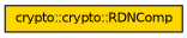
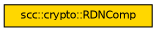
  digraph {
    rankdir=LR
-   n1 [color=black fillcolor=gold fontname=Helvetica fontsize=10 height=0.2 label="crypto::crypto::RDNComp" shape=record style=filled width=0.4]
+   n1 [color=black fillcolor=gold fontname=Helvetica fontsize=10 height=0.2 label="scc::crypto::RDNComp" shape=record style=filled width=0.4]
  }
